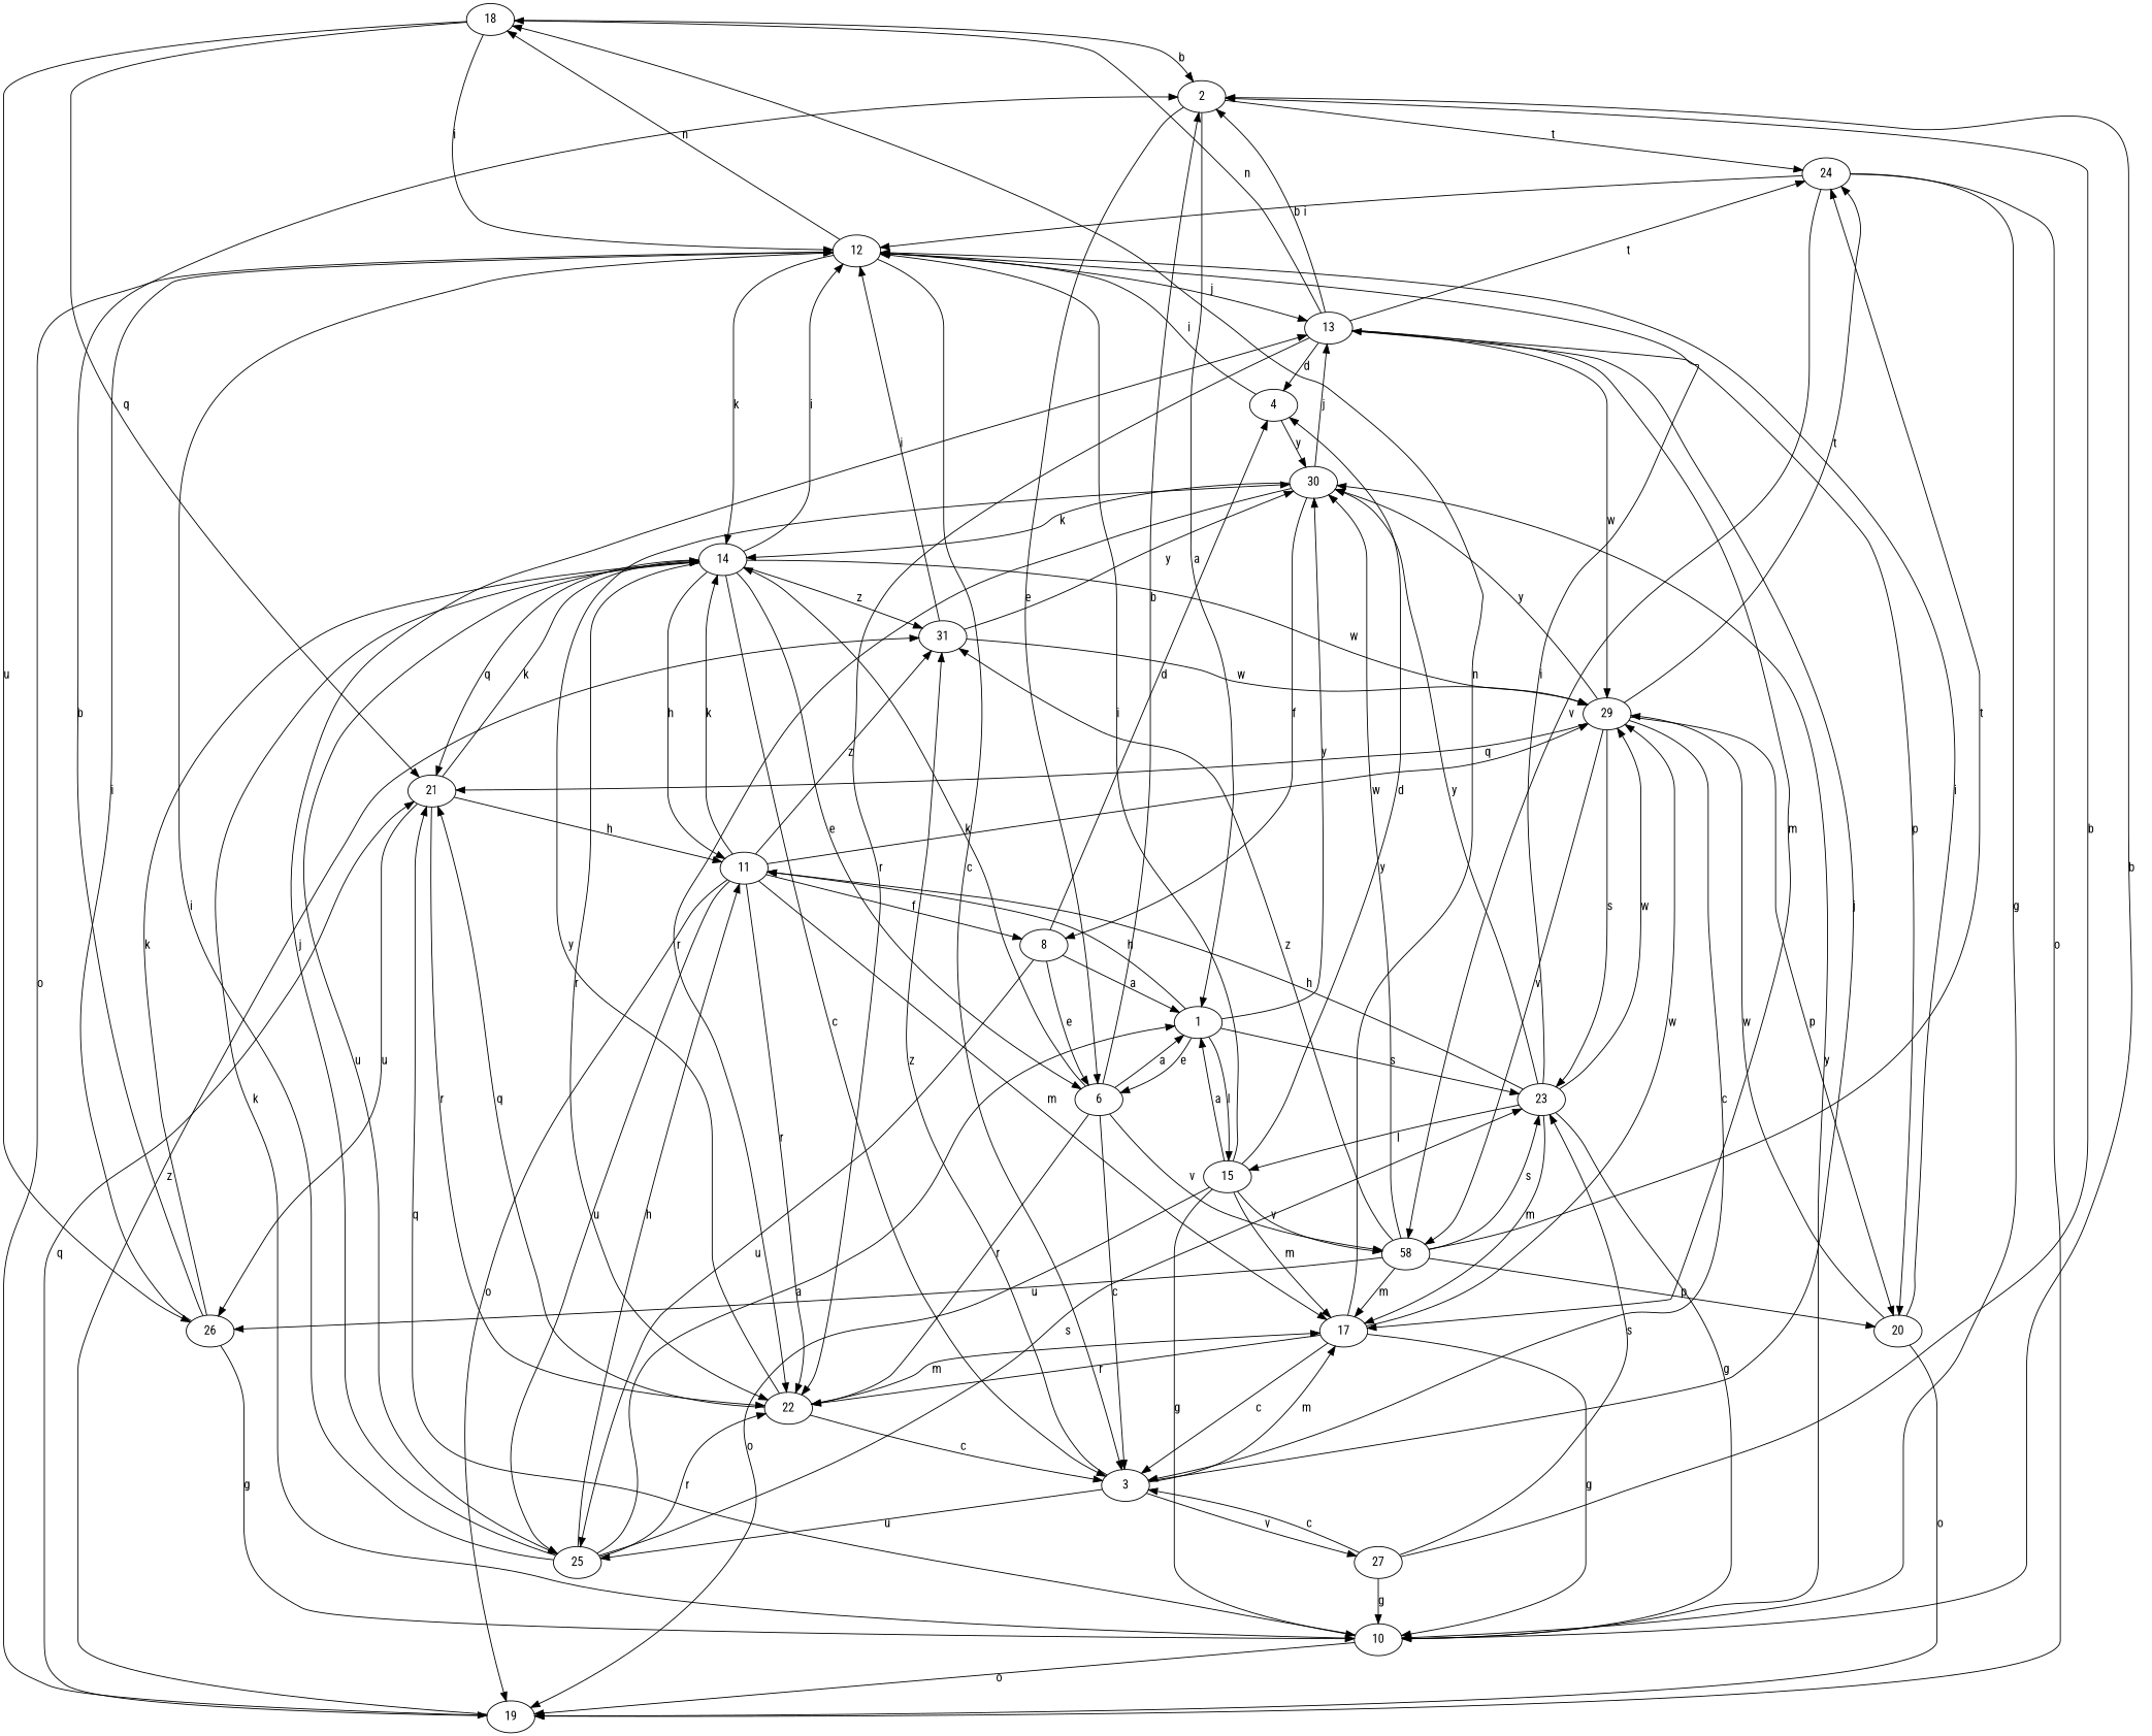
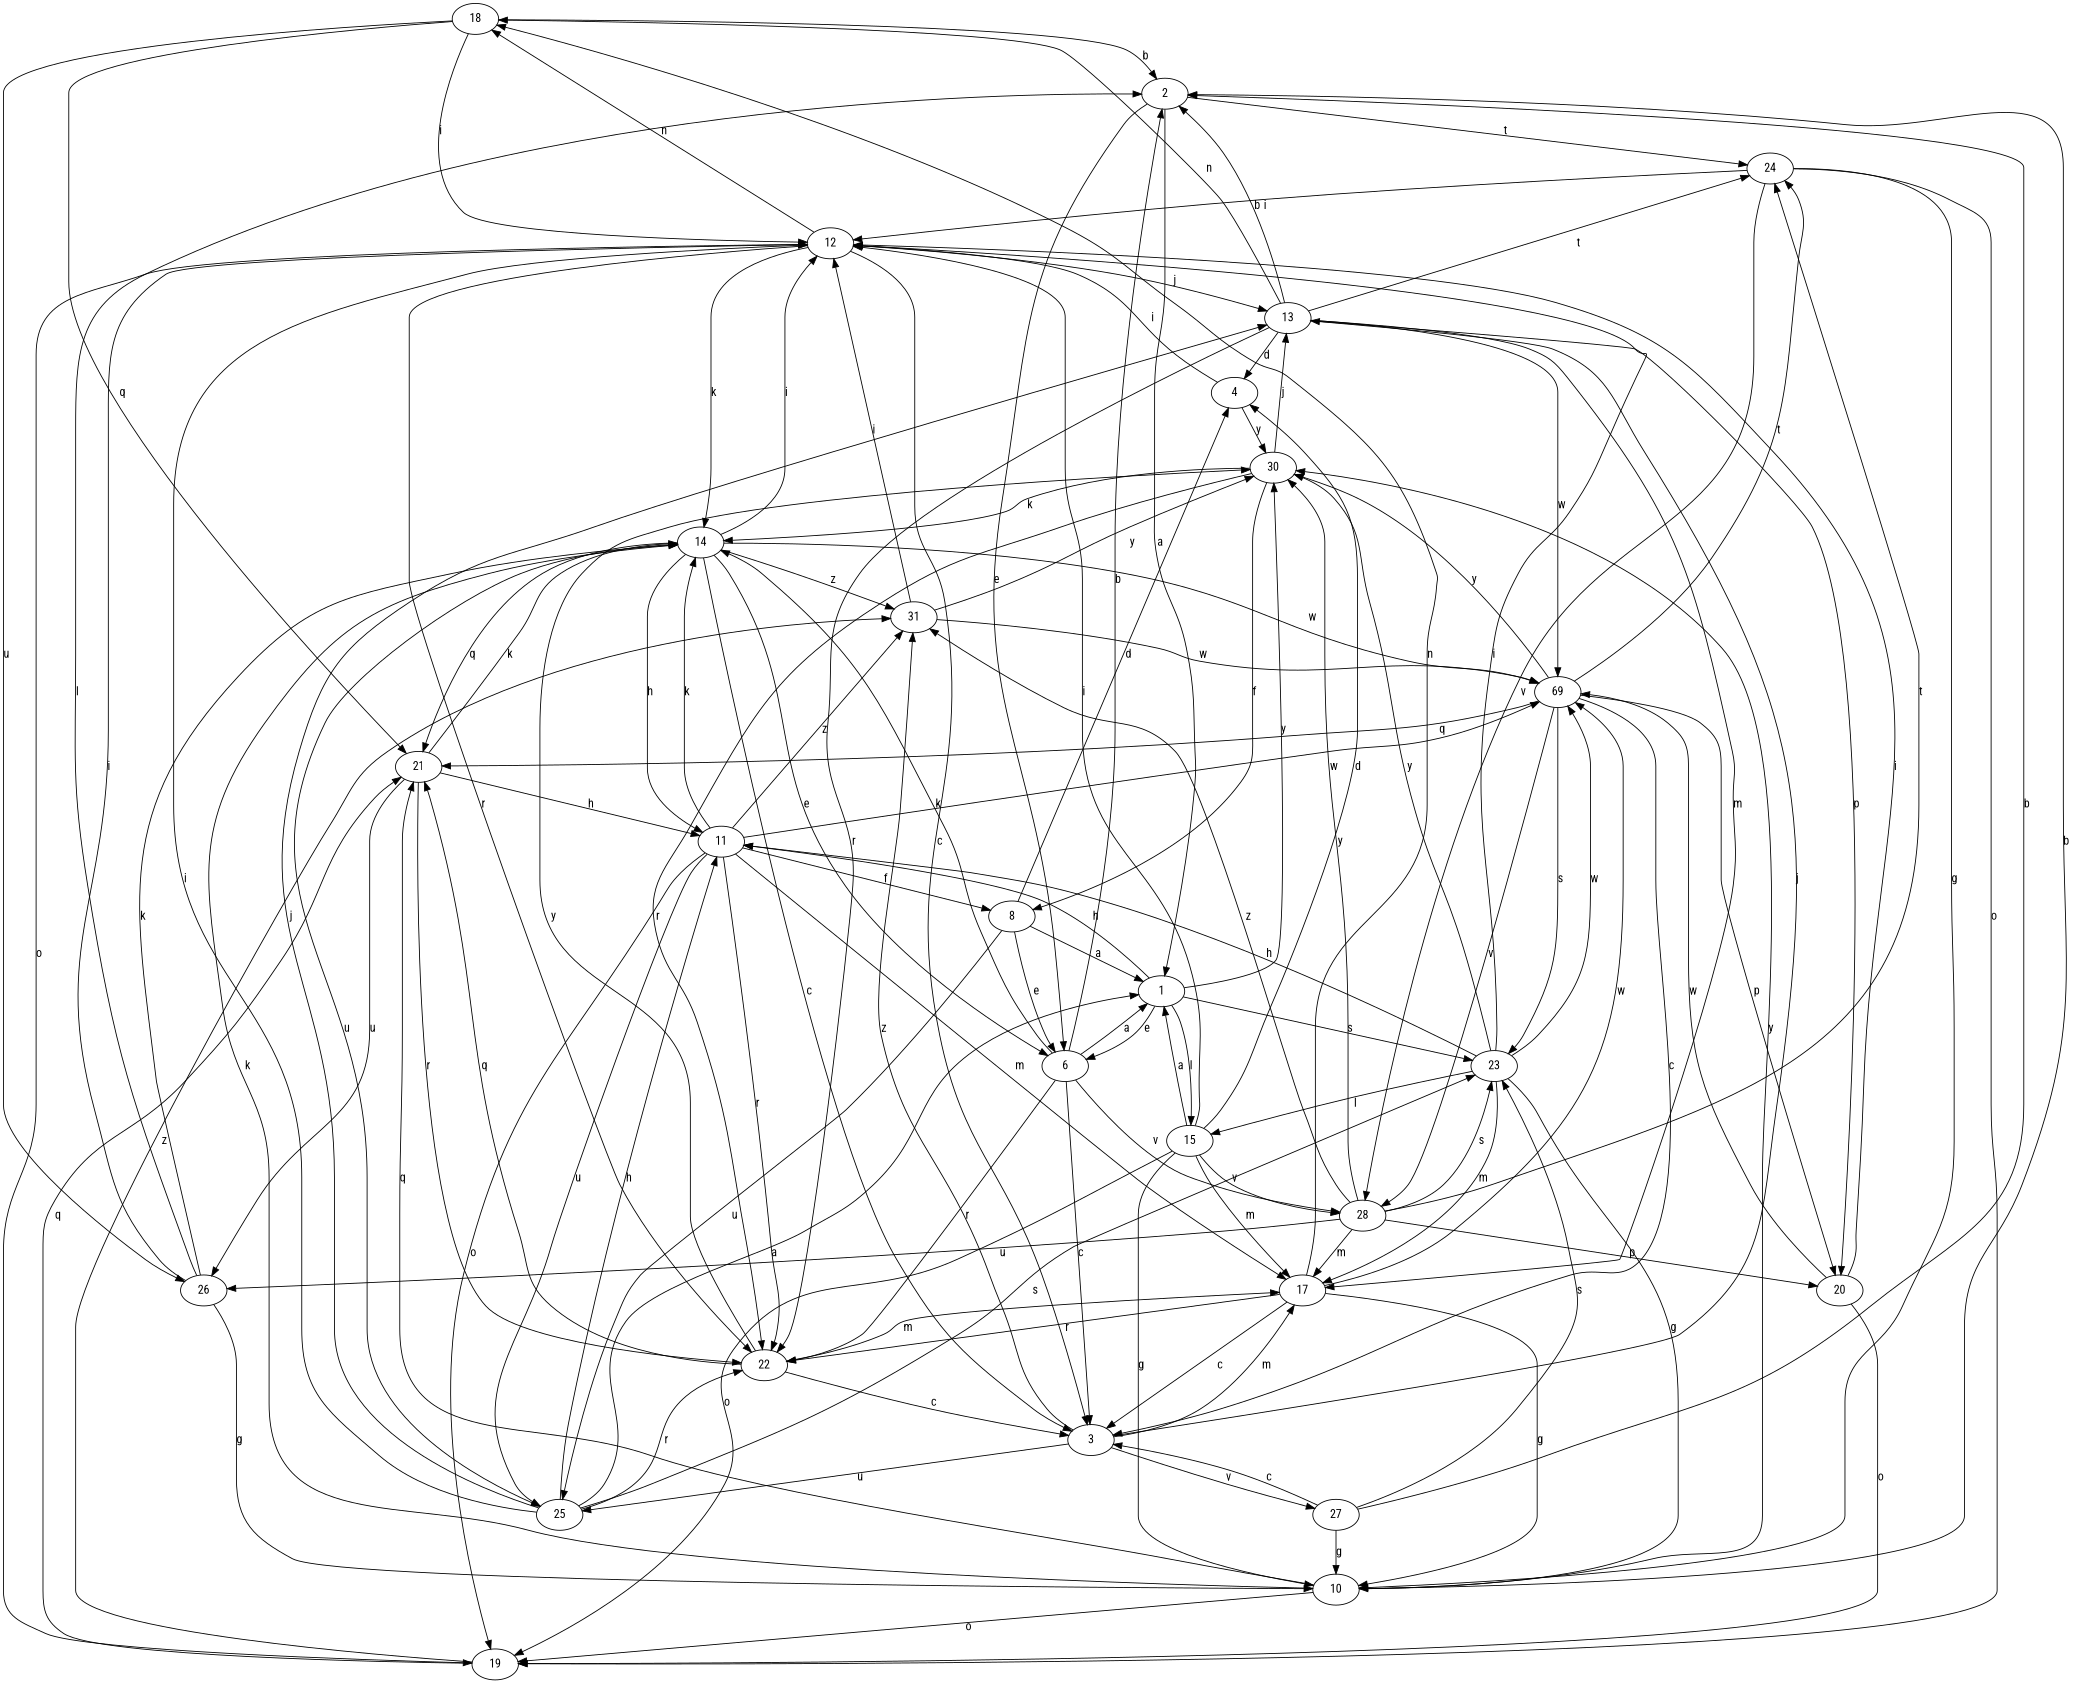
  strict digraph {
    fontname="Roboto Condensed"
    node [fontname="Roboto Condensed"]
    edge [fontname="Roboto Condensed"]
    18
    2
    12
    21
    26
-   29
+   29 [label=69]
    23
    30
    24
    3
-   28 [label=58]
+   28
    20
    1
    6
    11
    15
    14
    22
    17
    25
    31
    8
    19
    4
    10
    13
    27
    18 -> 2 [label=b]
    18 -> 12 [label=i]
    18 -> 21 [label=q]
    18 -> 26 [label=u]
    2 -> 24 [label=t]
    2 -> 1 [label=a]
    2 -> 6 [label=e]
    12 -> 18 [label=n]
    12 -> 3 [label=c]
    12 -> 14 [label=k]
    12 -> 19 [label=o]
    12 -> 13 [label=j]
    21 -> 26 [label=u]
    21 -> 11 [label=h]
    21 -> 14 [label=k]
    21 -> 22 [label=r]
-   26 -> 2 [label=b]
+   26 -> 2 [label=l]
    26 -> 12 [label=i]
    26 -> 14 [label=k]
    26 -> 10 [label=g]
    29 -> 21 [label=q]
    29 -> 23 [label=s]
    29 -> 30 [label=y]
    29 -> 24 [label=t]
    29 -> 3 [label=c]
    29 -> 28 [label=v]
    29 -> 20 [label=p]
    23 -> 12 [label=i]
    23 -> 29 [label=w]
    23 -> 30 [label=y]
    23 -> 11 [label=h]
    23 -> 15 [label=l]
    23 -> 17 [label=m]
    23 -> 10 [label=g]
    30 -> 14 [label=k]
    30 -> 22 [label=r]
    30 -> 8 [label=f]
    30 -> 13 [label=j]
    24 -> 12 [label=i]
    24 -> 28 [label=v]
    24 -> 19 [label=o]
    24 -> 10 [label=g]
    3 -> 17 [label=m]
    3 -> 25 [label=u]
    3 -> 31 [label=z]
    3 -> 13 [label=j]
    3 -> 27 [label=v]
    28 -> 26 [label=u]
    28 -> 23 [label=s]
    28 -> 30 [label=y]
    28 -> 24 [label=t]
    28 -> 20 [label=p]
    28 -> 17 [label=m]
    28 -> 31 [label=z]
    20 -> 12 [label=i]
    20 -> 29 [label=w]
    20 -> 19 [label=o]
    1 -> 23 [label=s]
    1 -> 30 [label=y]
    1 -> 6 [label=e]
    1 -> 11 [label=h]
    1 -> 15 [label=l]
    6 -> 2 [label=b]
    6 -> 3 [label=c]
    6 -> 28 [label=v]
    6 -> 1 [label=a]
    6 -> 14 [label=k]
    6 -> 22 [label=r]
    11 -> 29 [label=w]
    11 -> 14 [label=k]
    11 -> 22 [label=r]
    11 -> 17 [label=m]
    11 -> 25 [label=u]
    11 -> 31 [label=z]
    11 -> 8 [label=f]
    11 -> 19 [label=o]
    15 -> 12 [label=i]
    15 -> 28 [label=v]
    15 -> 1 [label=a]
    15 -> 17 [label=m]
    15 -> 19 [label=o]
    15 -> 4 [label=d]
    15 -> 10 [label=g]
    14 -> 12 [label=i]
    14 -> 21 [label=q]
    14 -> 29 [label=w]
    14 -> 3 [label=c]
    14 -> 6 [label=e]
    14 -> 11 [label=h]
-   14 -> 22 [label=r]
+   12 -> 22 [label=r]
    14 -> 25 [label=u]
    14 -> 31 [label=z]
    22 -> 21 [label=q]
    22 -> 30 [label=y]
    22 -> 3 [label=c]
    22 -> 17 [label=m]
    17 -> 18 [label=n]
    17 -> 29 [label=w]
    17 -> 3 [label=c]
    17 -> 22 [label=r]
    17 -> 10 [label=g]
    25 -> 12 [label=i]
    25 -> 23 [label=s]
    25 -> 1 [label=a]
    25 -> 11 [label=h]
    25 -> 22 [label=r]
    25 -> 13 [label=j]
    31 -> 12 [label=i]
    31 -> 29 [label=w]
    31 -> 30 [label=y]
    8 -> 1 [label=a]
    8 -> 6 [label=e]
    8 -> 25 [label=u]
    8 -> 4 [label=d]
    19 -> 21 [label=q]
    19 -> 31 [label=z]
    4 -> 12 [label=i]
    4 -> 30 [label=y]
    10 -> 2 [label=b]
    10 -> 21 [label=q]
    10 -> 30 [label=y]
    10 -> 14 [label=k]
    10 -> 19 [label=o]
    13 -> 18 [label=n]
    13 -> 2 [label=b]
    13 -> 29 [label=w]
    13 -> 24 [label=t]
    13 -> 20 [label=p]
    13 -> 22 [label=r]
    13 -> 17 [label=m]
    13 -> 4 [label=d]
    27 -> 2 [label=b]
    27 -> 23 [label=s]
    27 -> 3 [label=c]
    27 -> 10 [label=g]
  }
